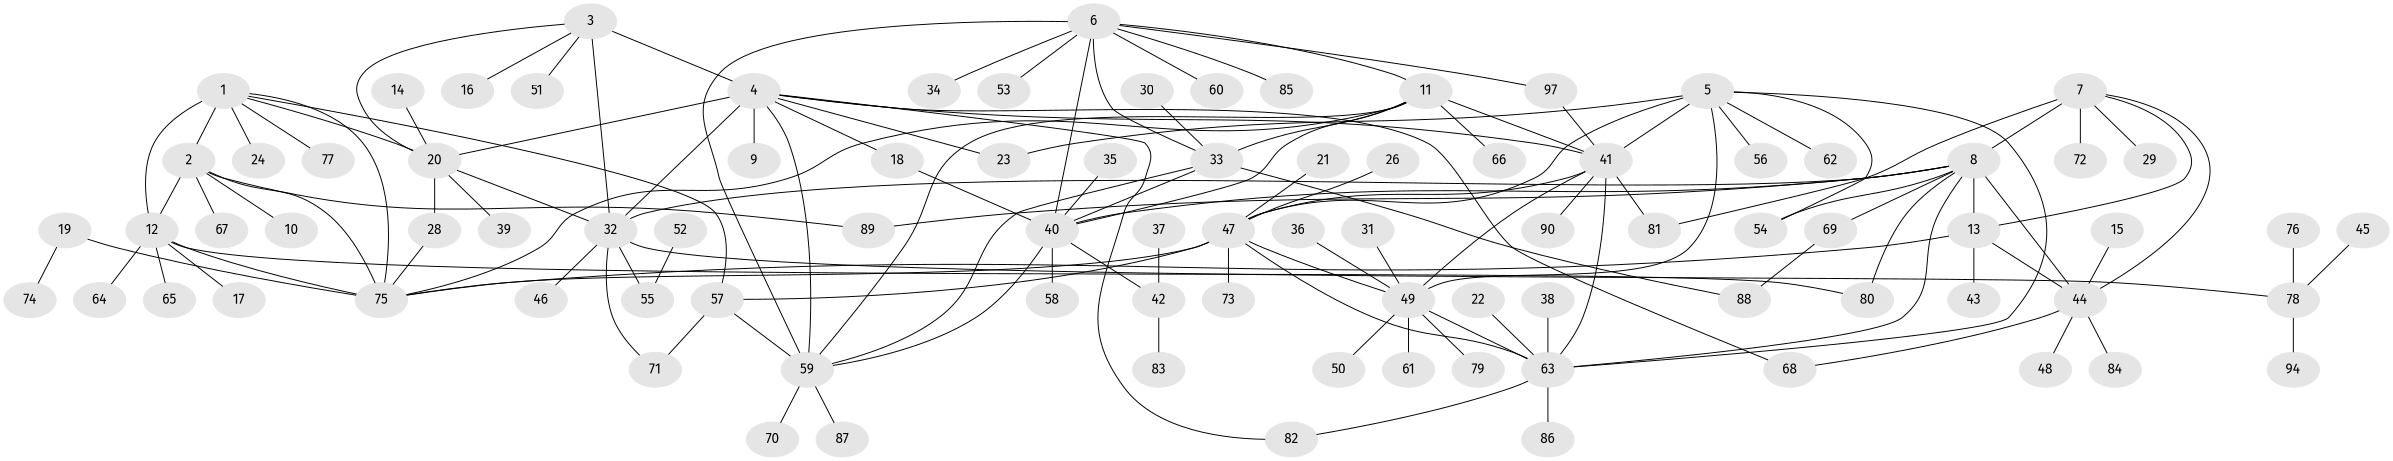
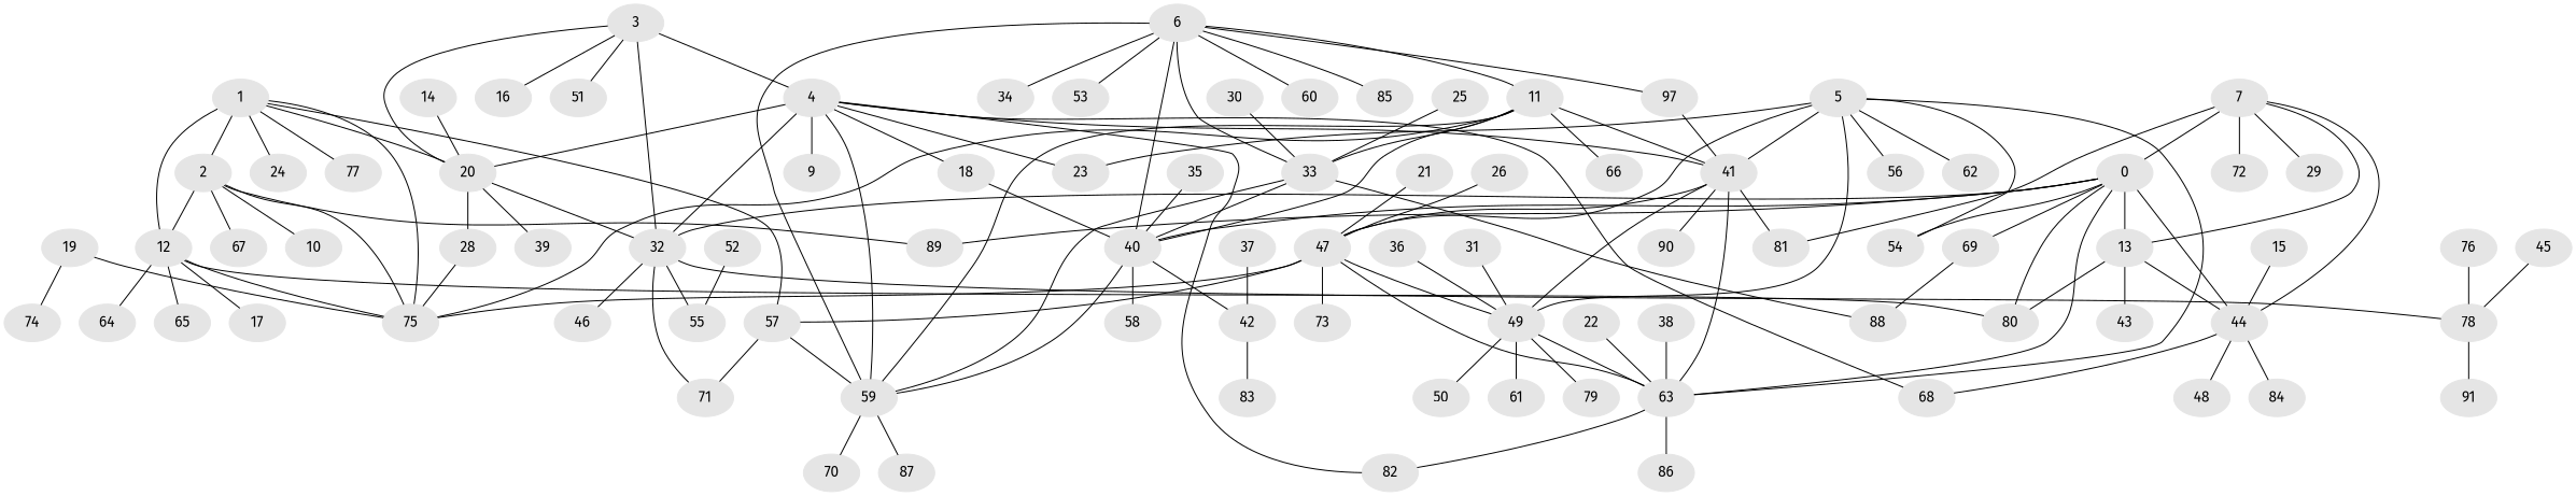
  graph {
    fontname="Fira Sans"
    node [color=gray90 fontname="Fira Sans" style=filled]
    edge [fontname="Fira Sans" weight=1.0]
    1
    2
    12
    20
    24
    57
    75
    77
    10
    67
    89
    80
    17
    64
    65
    32
    28
    39
    59
    71
    3
    4
    16
    51
    9
    18
    23
    41
    68
    82
    46
    55
    78
    40
    47
    49
    63
    81
    90
    70
    87
    5
    54
    56
    62
    73
    50
    61
    79
    86
    6
    11
    n53 [label=97]
    33
    34
    53
    60
    85
    66
    88
    42
    58
    7
-   8
+   8 [label=0]
    13
    29
    44
    72
    69
    43
    48
    84
    14
    15
    19
    74
    21
    22
+   25
    26
    30
    31
-   91 [label=94]
+   91
    35
    36
    37
    83
    38
    45
    52
    76
    1 -- 2 [weight=4.0]
    1 -- 12 [weight=2.0]
    1 -- 20
    1 -- 24
    1 -- 57
    1 -- 75 [weight=2.0]
    1 -- 77
    2 -- 12 [weight=2.0]
    2 -- 75 [weight=2.0]
    2 -- 10
    2 -- 67
    2 -- 89
    12 -- 75
    12 -- 80
    12 -- 17
    12 -- 64
    12 -- 65
    20 -- 32
    20 -- 28
    20 -- 39
    57 -- 59
    57 -- 71
    32 -- 71
    32 -- 46
    32 -- 55
    32 -- 78
    28 -- 75
    59 -- 70
    59 -- 87
    3 -- 20 [weight=2.0]
    3 -- 32 [weight=2.0]
    3 -- 4 [weight=4.0]
    3 -- 16
    3 -- 51
    4 -- 20 [weight=2.0]
    4 -- 32 [weight=2.0]
    4 -- 59
    4 -- 9
    4 -- 18
    4 -- 23
    4 -- 41 [weight=2.0]
    4 -- 68
    4 -- 82
    18 -- 40
    41 -- 47
    41 -- 49
    41 -- 63
    41 -- 81
    41 -- 90
    78 -- 91
    40 -- 59
    40 -- 42
    40 -- 58
    47 -- 57
    47 -- 75
    47 -- 49
    47 -- 63
    47 -- 73
    49 -- 63
    49 -- 50
    49 -- 61
    49 -- 79
    63 -- 82
    63 -- 86
    5 -- 23
    5 -- 41 [weight=2.0]
    5 -- 47 [weight=2.0]
    5 -- 49 [weight=2.0]
    5 -- 63 [weight=2.0]
    5 -- 54
    5 -- 56
    5 -- 62
    6 -- 59 [weight=2.0]
    6 -- 40 [weight=2.0]
    6 -- 11 [weight=2.0]
    6 -- n53
    6 -- 33 [weight=2.0]
    6 -- 34
    6 -- 53
    6 -- 60
    6 -- 85
    11 -- 75
    11 -- 59
    11 -- 41
    11 -- 40
    11 -- 33
    11 -- 66
    n53 -- 41
    33 -- 59
    33 -- 40
    33 -- 88
    42 -- 83
    7 -- 81
    7 -- 8 [weight=4.0]
    7 -- 13 [weight=2.0]
    7 -- 29
    7 -- 44 [weight=2.0]
    7 -- 72
    8 -- 89
    8 -- 80
    8 -- 32
    8 -- 40
    8 -- 63
    8 -- 54
    8 -- 13 [weight=2.0]
    8 -- 44 [weight=2.0]
    8 -- 69
-   13 -- 75
+   13 -- 80
    13 -- 44
    13 -- 43
    44 -- 68
    44 -- 48
    44 -- 84
    69 -- 88
    14 -- 20
    15 -- 44
    19 -- 75
    19 -- 74
    21 -- 47
    22 -- 63
+   25 -- 33
    26 -- 47
    30 -- 33
    31 -- 49
    35 -- 40
    36 -- 49
    37 -- 42
    38 -- 63
    45 -- 78
    52 -- 55
    76 -- 78
  }
